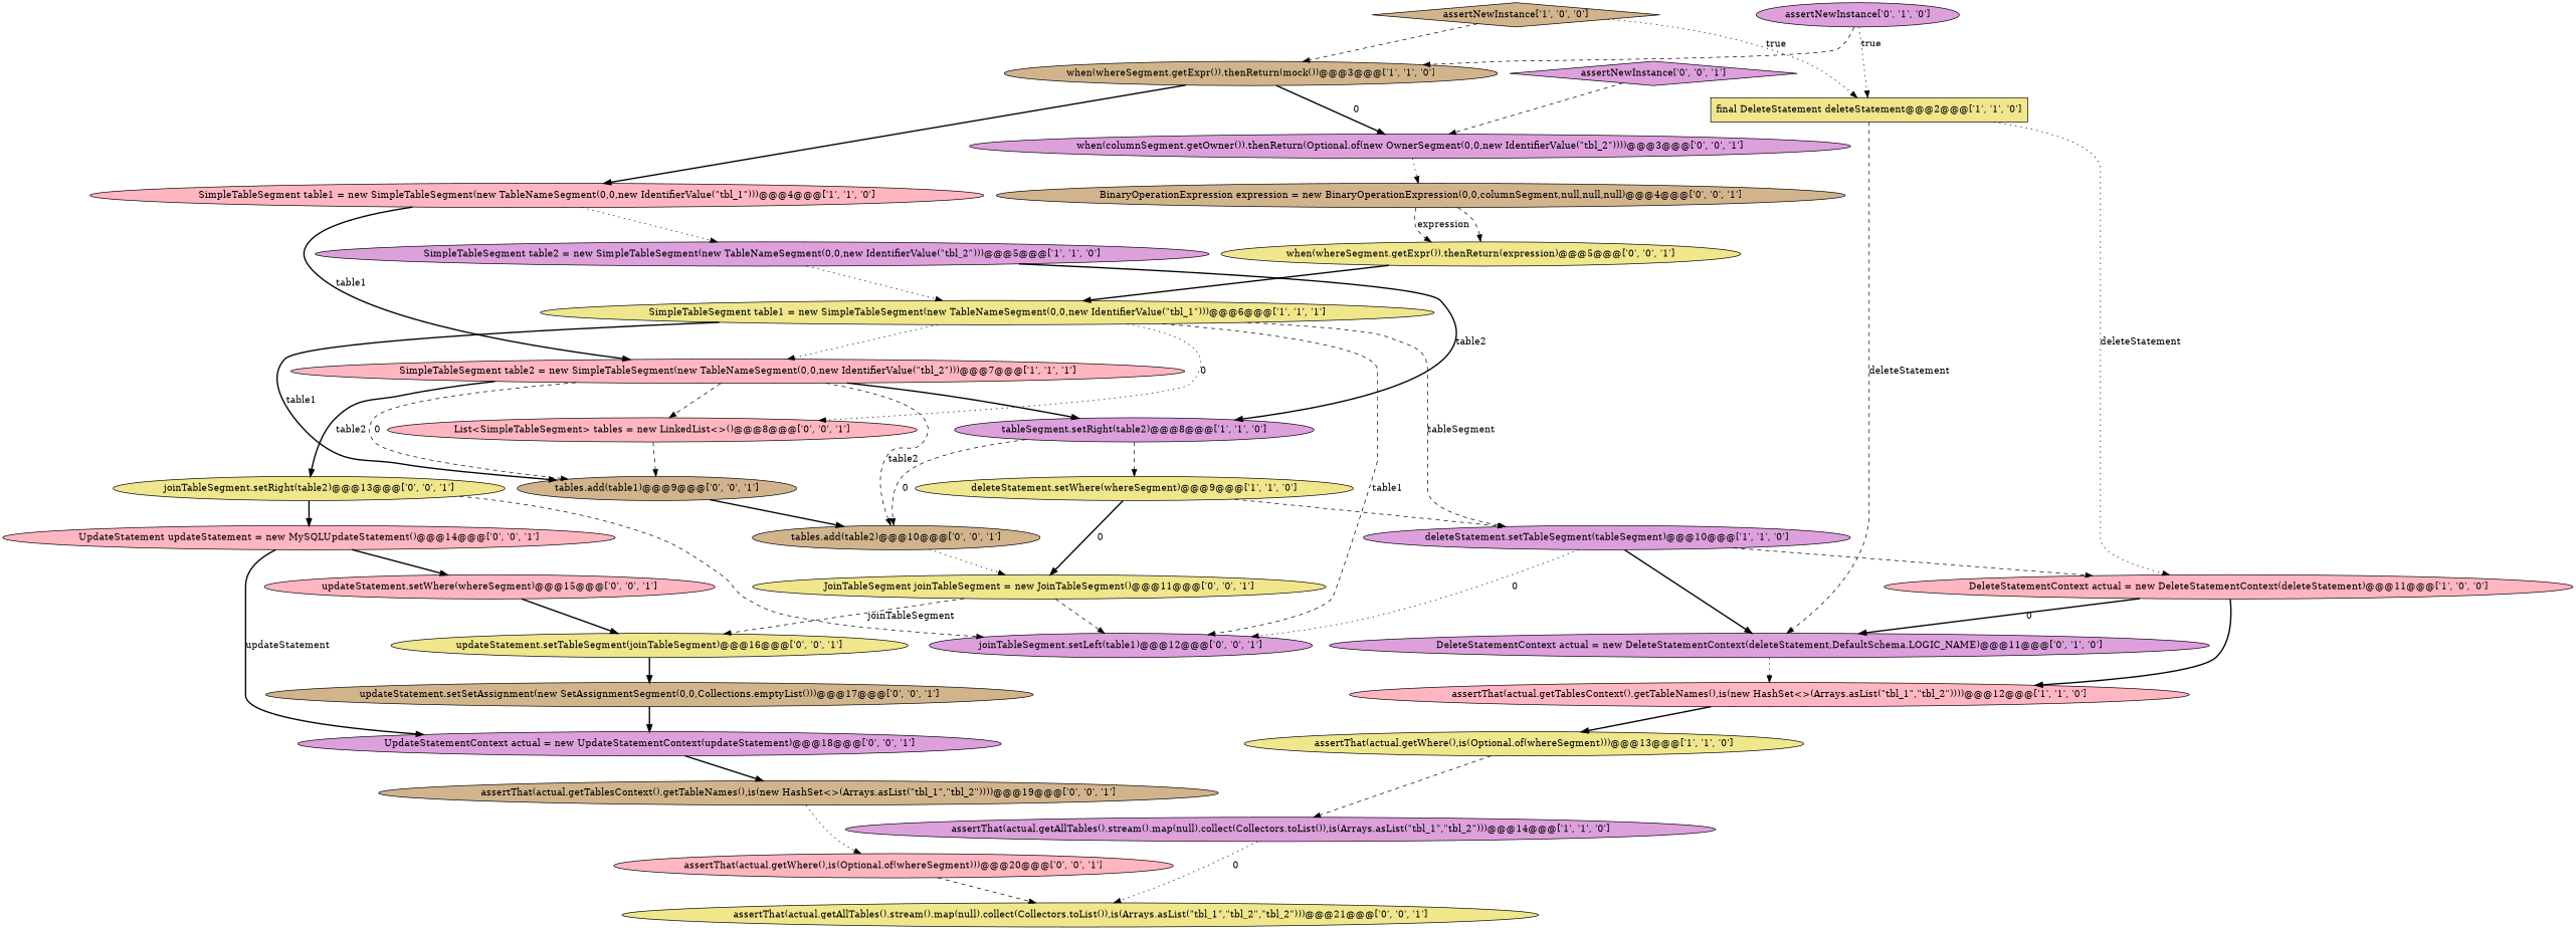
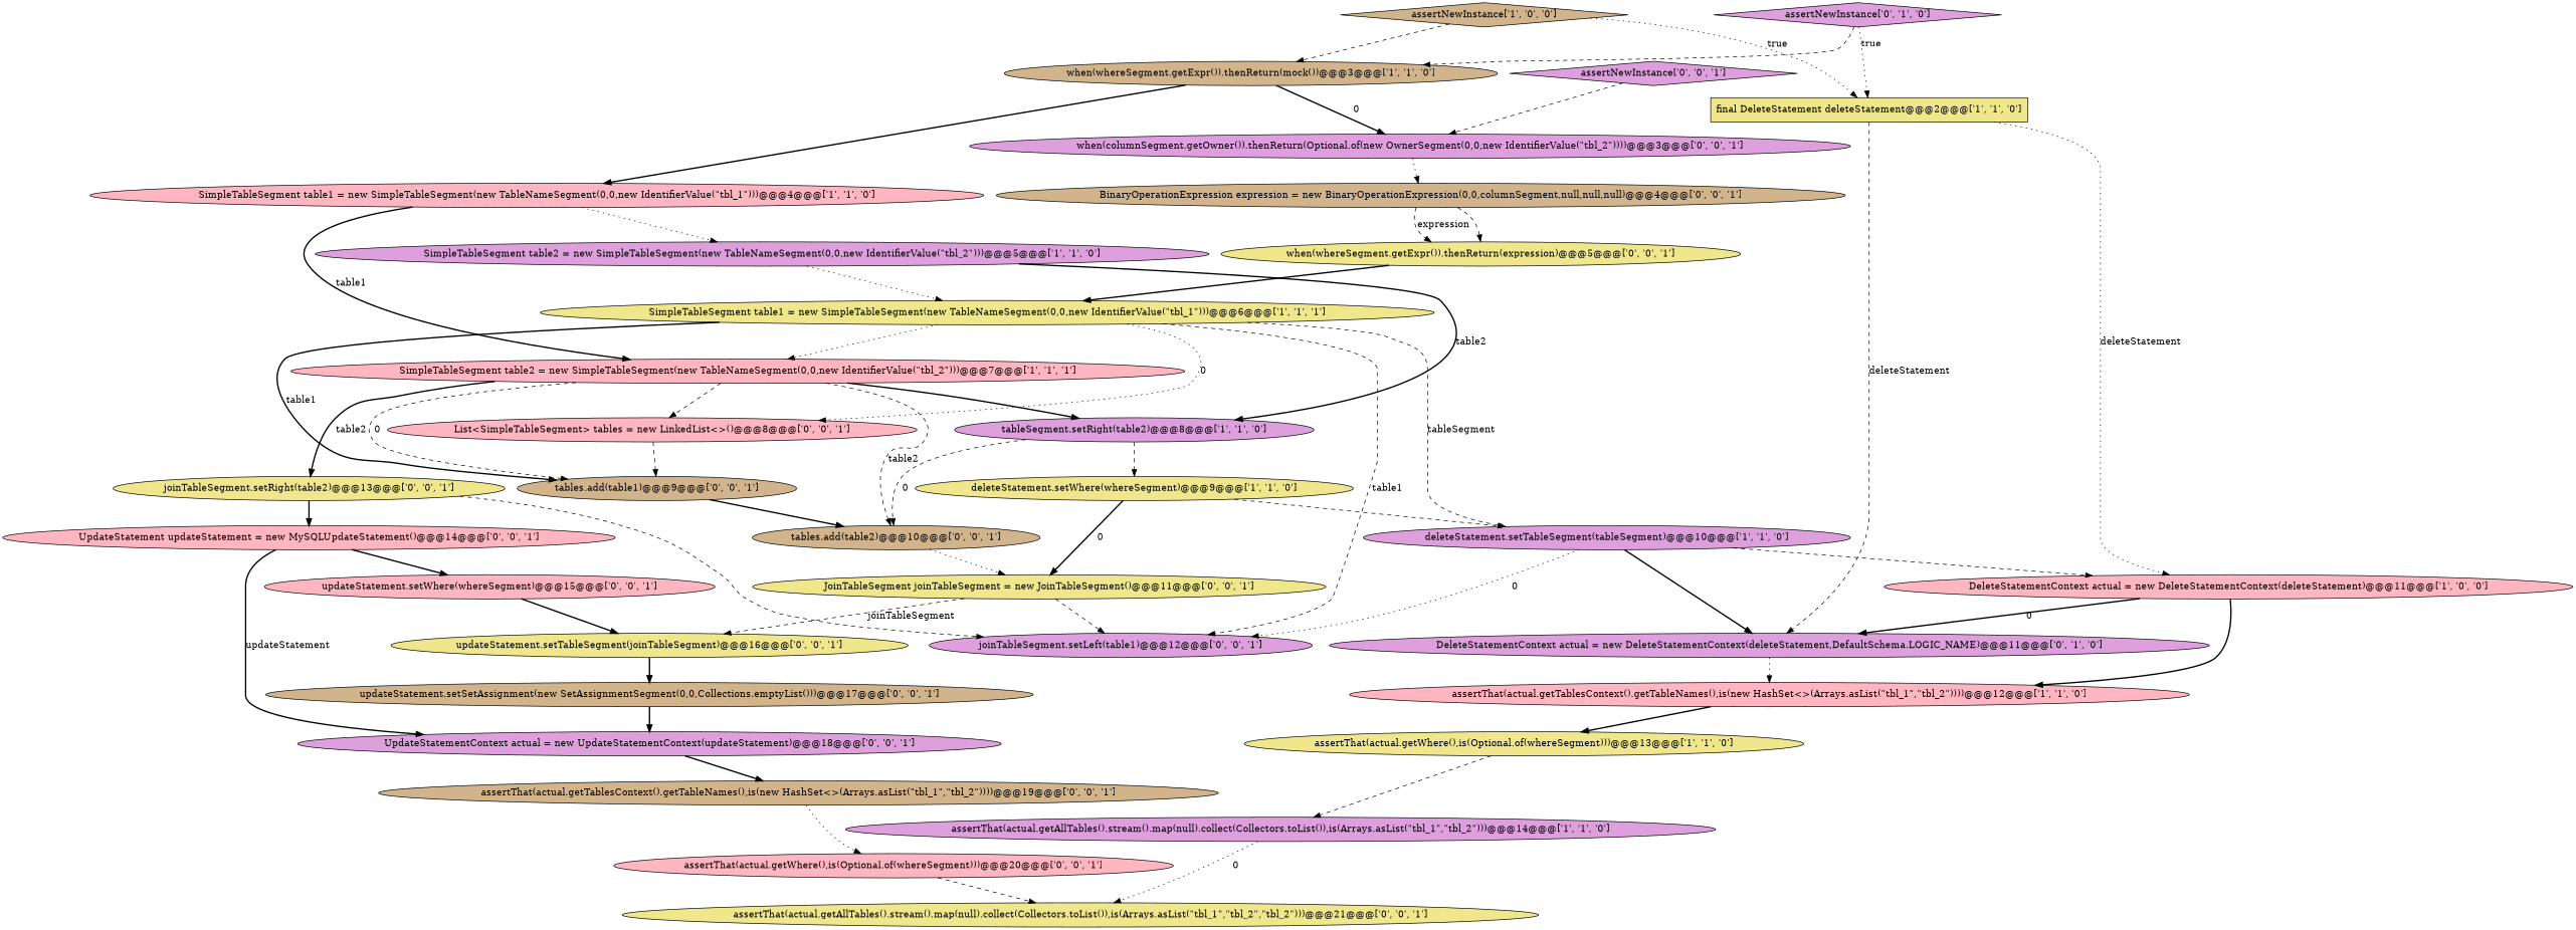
  digraph {
    node [fillcolor=plum shape=ellipse style=filled]
    edge [style=dashed]
    n1 [fillcolor=khaki label="deleteStatement.setWhere(whereSegment)@@@9@@@['1', '1', '0']"]
    n2 [label="deleteStatement.setTableSegment(tableSegment)@@@10@@@['1', '1', '0']"]
    n3 [fillcolor=khaki label="JoinTableSegment joinTableSegment = new JoinTableSegment()@@@11@@@['0', '0', '1']"]
    n4 [label="DeleteStatementContext actual = new DeleteStatementContext(deleteStatement,DefaultSchema.LOGIC_NAME)@@@11@@@['0', '1', '0']"]
    n5 [fillcolor=lightpink label="DeleteStatementContext actual = new DeleteStatementContext(deleteStatement)@@@11@@@['1', '0', '0']"]
    n6 [label="joinTableSegment.setLeft(table1)@@@12@@@['0', '0', '1']"]
    n7 [fillcolor=khaki label="updateStatement.setTableSegment(joinTableSegment)@@@16@@@['0', '0', '1']"]
    n8 [fillcolor=lightpink label="assertThat(actual.getTablesContext().getTableNames(),is(new HashSet<>(Arrays.asList(\"tbl_1\",\"tbl_2\"))))@@@12@@@['1', '1', '0']"]
    n9 [fillcolor=khaki label="assertThat(actual.getWhere(),is(Optional.of(whereSegment)))@@@13@@@['1', '1', '0']"]
    n10 [label="assertThat(actual.getAllTables().stream().map(null).collect(Collectors.toList()),is(Arrays.asList(\"tbl_1\",\"tbl_2\")))@@@14@@@['1', '1', '0']"]
    n11 [fillcolor=khaki label="final DeleteStatement deleteStatement@@@2@@@['1', '1', '0']" shape=box]
    n12 [fillcolor=tan label="updateStatement.setSetAssignment(new SetAssignmentSegment(0,0,Collections.emptyList()))@@@17@@@['0', '0', '1']"]
    n13 [fillcolor=lightpink label="assertThat(actual.getWhere(),is(Optional.of(whereSegment)))@@@20@@@['0', '0', '1']"]
    n14 [fillcolor=khaki label="assertThat(actual.getAllTables().stream().map(null).collect(Collectors.toList()),is(Arrays.asList(\"tbl_1\",\"tbl_2\",\"tbl_2\")))@@@21@@@['0', '0', '1']"]
    n15 [fillcolor=tan label="tables.add(table2)@@@10@@@['0', '0', '1']"]
    n16 [label="when(columnSegment.getOwner()).thenReturn(Optional.of(new OwnerSegment(0,0,new IdentifierValue(\"tbl_2\"))))@@@3@@@['0', '0', '1']"]
    n17 [fillcolor=tan label="BinaryOperationExpression expression = new BinaryOperationExpression(0,0,columnSegment,null,null,null)@@@4@@@['0', '0', '1']"]
    n18 [fillcolor=khaki label="when(whereSegment.getExpr()).thenReturn(expression)@@@5@@@['0', '0', '1']"]
    n19 [fillcolor=lightpink label="updateStatement.setWhere(whereSegment)@@@15@@@['0', '0', '1']"]
    n20 [fillcolor=lightpink label="UpdateStatement updateStatement = new MySQLUpdateStatement()@@@14@@@['0', '0', '1']"]
    n21 [label="UpdateStatementContext actual = new UpdateStatementContext(updateStatement)@@@18@@@['0', '0', '1']"]
    n22 [fillcolor=tan label="assertThat(actual.getTablesContext().getTableNames(),is(new HashSet<>(Arrays.asList(\"tbl_1\",\"tbl_2\"))))@@@19@@@['0', '0', '1']"]
    n23 [fillcolor=tan label="tables.add(table1)@@@9@@@['0', '0', '1']"]
    n24 [fillcolor=lightpink label="SimpleTableSegment table2 = new SimpleTableSegment(new TableNameSegment(0,0,new IdentifierValue(\"tbl_2\")))@@@7@@@['1', '1', '1']"]
    n25 [fillcolor=lightpink label="List<SimpleTableSegment> tables = new LinkedList<>()@@@8@@@['0', '0', '1']"]
    n26 [label="tableSegment.setRight(table2)@@@8@@@['1', '1', '0']"]
    n27 [fillcolor=khaki label="joinTableSegment.setRight(table2)@@@13@@@['0', '0', '1']"]
    n28 [fillcolor=tan label="assertNewInstance['1', '0', '0']" shape=diamond]
    n29 [fillcolor=tan label="when(whereSegment.getExpr()).thenReturn(mock())@@@3@@@['1', '1', '0']"]
    n30 [fillcolor=lightpink label="SimpleTableSegment table1 = new SimpleTableSegment(new TableNameSegment(0,0,new IdentifierValue(\"tbl_1\")))@@@4@@@['1', '1', '0']"]
    n31 [label="SimpleTableSegment table2 = new SimpleTableSegment(new TableNameSegment(0,0,new IdentifierValue(\"tbl_2\")))@@@5@@@['1', '1', '0']"]
    n32 [fillcolor=khaki label="SimpleTableSegment table1 = new SimpleTableSegment(new TableNameSegment(0,0,new IdentifierValue(\"tbl_1\")))@@@6@@@['1', '1', '1']"]
-   n33 [label="assertNewInstance['0', '1', '0']"]
+   n33 [label="assertNewInstance['0', '1', '0']" shape=diamond]
    n34 [label="assertNewInstance['0', '0', '1']" shape=diamond]
    n1 -> n2
    n1 -> n3 [label=0 style=bold]
    n2 -> n4 [style=bold]
    n2 -> n5
    n2 -> n6 [label=0 style=dotted]
    n3 -> n6
    n3 -> n7 [label=joinTableSegment]
    n4 -> n8 [style=dotted]
    n5 -> n4 [label=0 style=bold]
    n5 -> n8 [style=bold]
    n7 -> n12 [style=bold]
    n8 -> n9 [style=bold]
    n9 -> n10
    n10 -> n14 [label=0 style=dotted]
    n11 -> n4 [label=deleteStatement]
    n11 -> n5 [label=deleteStatement style=dotted]
    n12 -> n21 [style=bold]
    n13 -> n14
    n15 -> n3 [style=dotted]
    n16 -> n17 [style=dotted]
    n17 -> n18
    n17 -> n18 [label=expression]
    n18 -> n32 [style=bold]
    n19 -> n7 [style=bold]
    n20 -> n19 [style=bold]
    n20 -> n21 [label=updateStatement style=bold]
    n21 -> n22 [style=bold]
    n22 -> n13 [style=dotted]
    n23 -> n15 [style=bold]
    n24 -> n15 [label=table2]
    n24 -> n23 [label=0]
    n24 -> n25
    n24 -> n26 [style=bold]
    n24 -> n27 [label=table2 style=bold]
    n25 -> n23
    n26 -> n1
    n26 -> n15 [label=0]
    n27 -> n6
    n27 -> n20 [style=bold]
    n28 -> n11 [label=true style=dotted]
    n28 -> n29
    n29 -> n16 [label=0 style=bold]
    n29 -> n30 [style=bold]
    n30 -> n24 [label=table1 style=bold]
    n30 -> n31 [style=dotted]
    n31 -> n26 [label=table2 style=bold]
    n31 -> n32 [style=dotted]
    n32 -> n2 [label=tableSegment]
    n32 -> n6 [label=table1]
    n32 -> n23 [label=table1 style=bold]
    n32 -> n24 [style=dotted]
    n32 -> n25 [label=0 style=dotted]
    n33 -> n11 [label=true style=dotted]
    n33 -> n29
    n34 -> n16
  }
